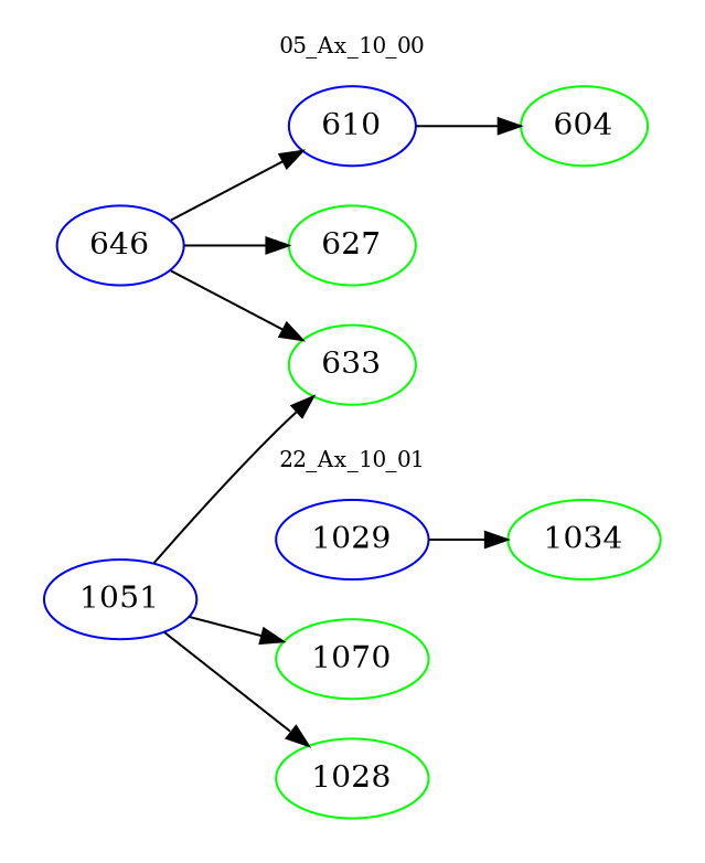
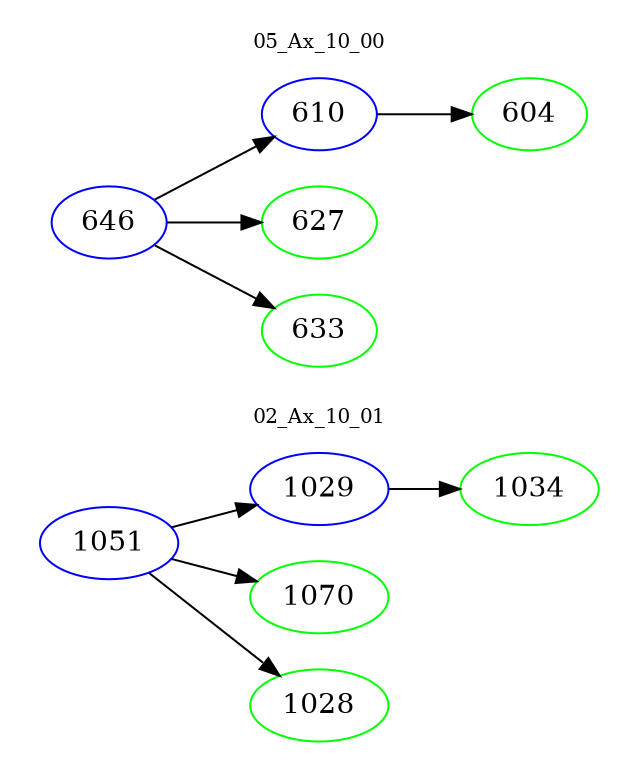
  digraph {
    rankdir=LR
    node [color=green]
    edge [color=black]
    n1 [color=blue label=646]
    n2 [color=blue label=610]
    n3 [label=633]
    n4 [label=627]
    n5 [label=604]
    n6 [color=blue label=1051]
    n7 [label=1028]
    n8 [label=1070]
    n9 [color=blue label=1029]
    n10 [label=1034]
    subgraph cluster_1 {
      color=white
      fontsize=10
      label="05_Ax_10_00"
      n1
      n2
      n3
      n4
      n5
    }
    subgraph cluster_2 {
      color=white
      fontsize=10
-     label="22_Ax_10_01"
+     label="02_Ax_10_01"
      n6
      n7
      n8
      n9
      n10
    }
    n1 -> n2
    n1 -> n3
    n1 -> n4
    n2 -> n5
    n6 -> n7
    n6 -> n8
-   n6 -> n3
+   n6 -> n9
    n9 -> n10
  }
